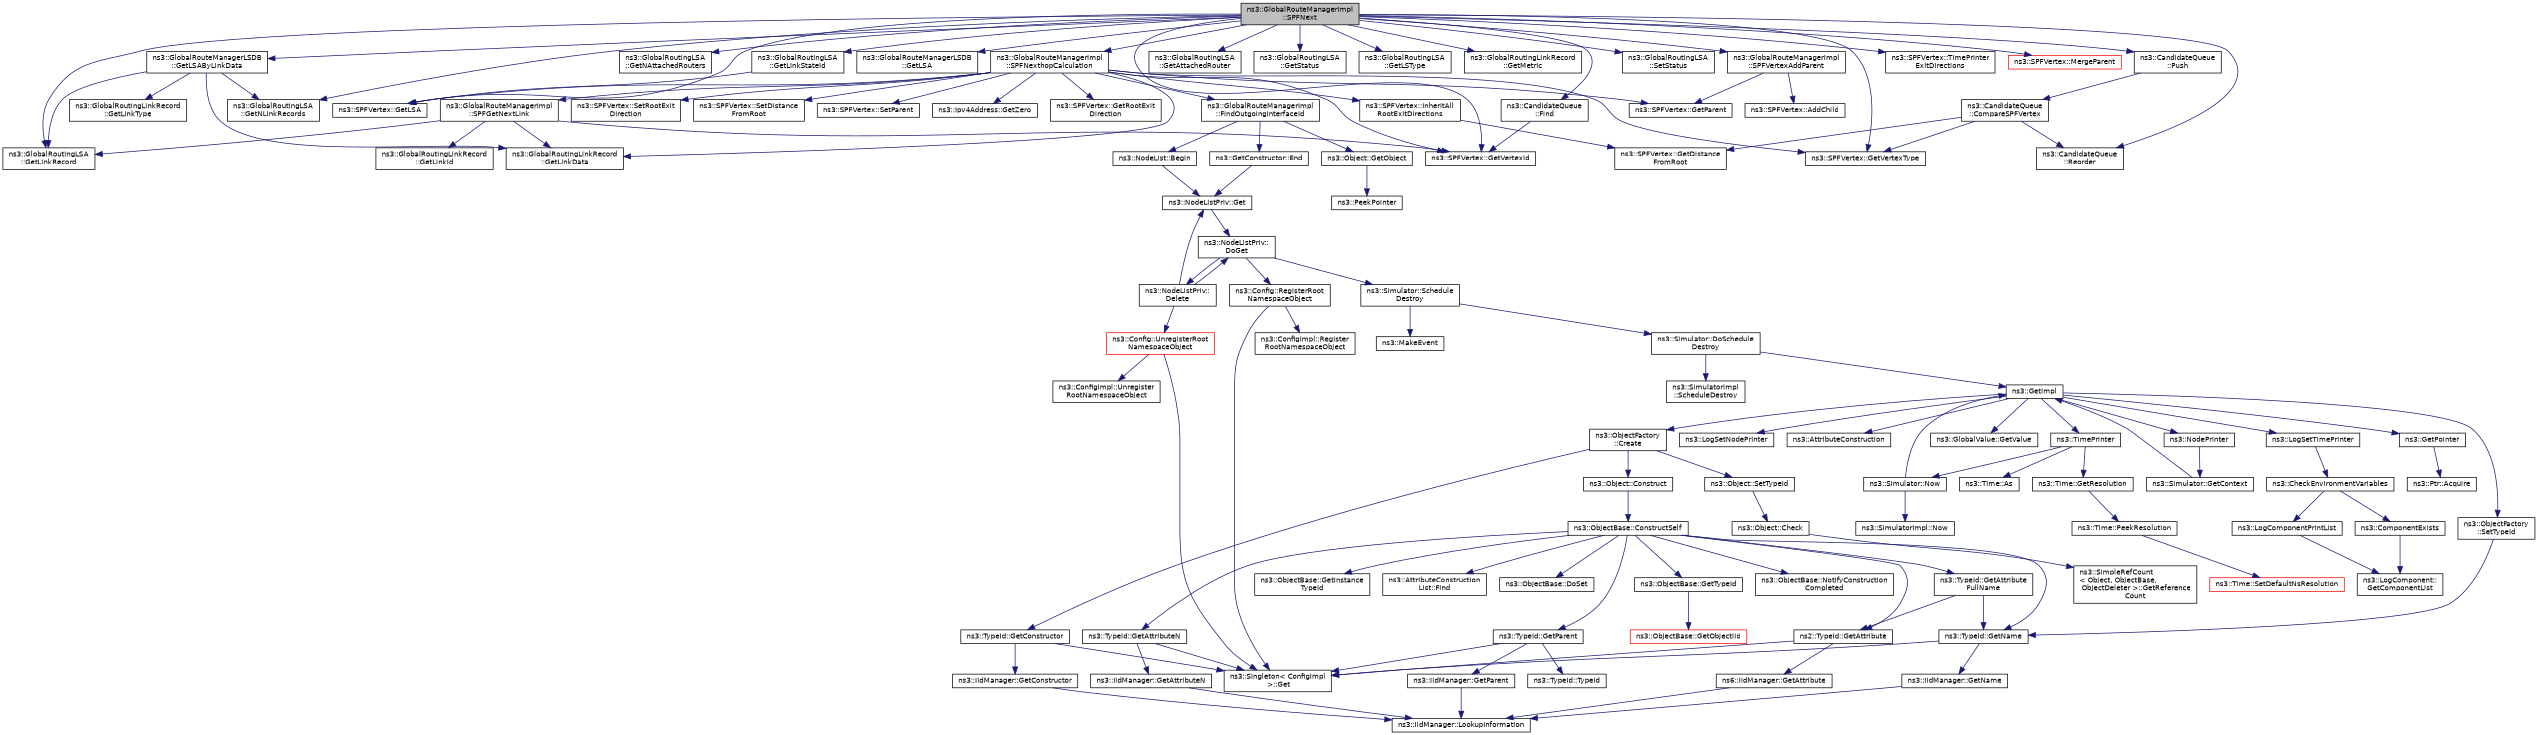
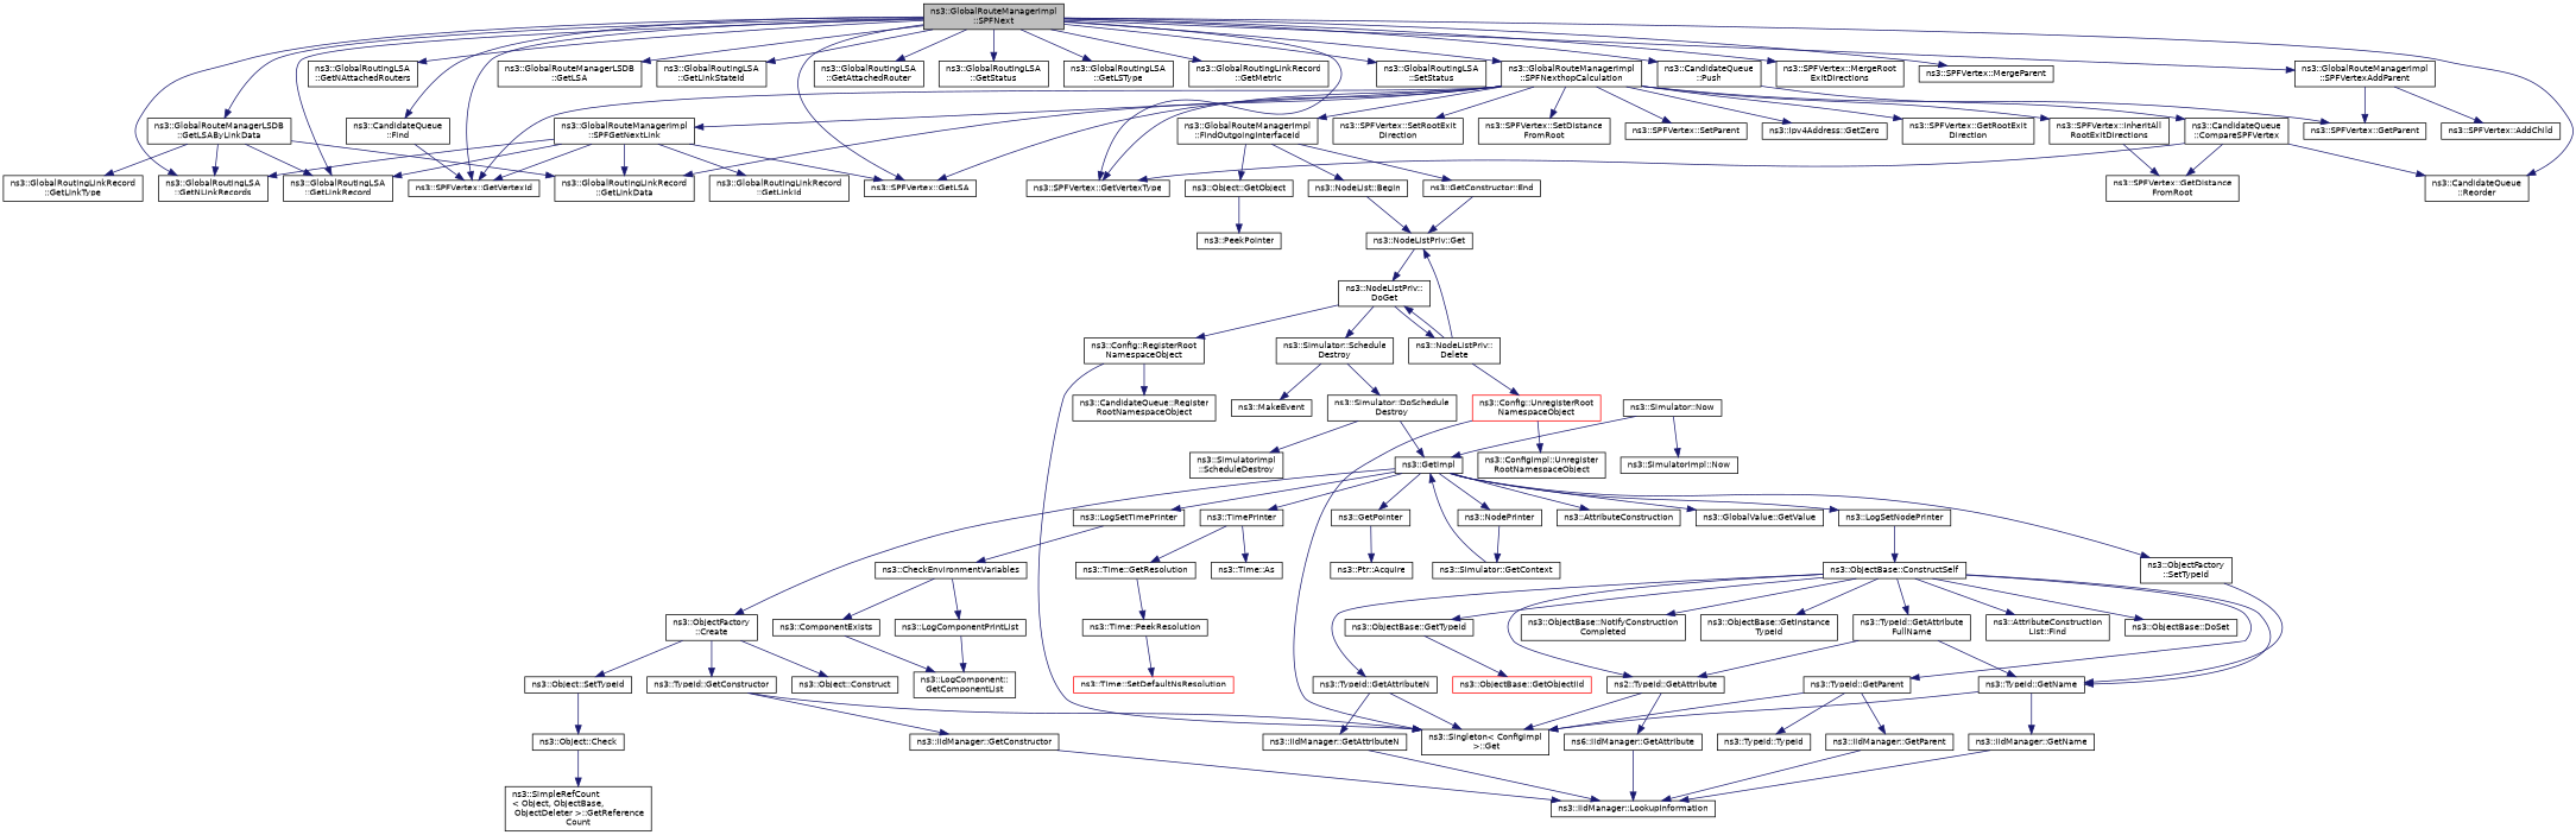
  digraph {
    rankdir=TB
    node [color=black fillcolor=white fontname=Helvetica fontsize=10 shape=record style=filled]
    edge [color=midnightblue fontname=Helvetica fontsize=10 labelfontname=Helvetica labelfontsize=10 style=solid]
    n1 [fillcolor=grey75 fontcolor=black height=0.2 label="ns3::GlobalRouteManagerImpl\l::SPFNext" width=0.4]
    n2 [height=0.2 label="ns3::SPFVertex::GetVertexType" width=0.4]
    n3 [height=0.2 label="ns3::SPFVertex::GetLSA" width=0.4]
    n4 [height=0.2 label="ns3::GlobalRoutingLSA\l::GetNLinkRecords" width=0.4]
    n5 [height=0.2 label="ns3::GlobalRoutingLSA\l::GetNAttachedRouters" width=0.4]
    n6 [height=0.2 label="ns3::SPFVertex::GetVertexId" width=0.4]
    n7 [height=0.2 label="ns3::GlobalRoutingLSA\l::GetLinkRecord" width=0.4]
    n8 [height=0.2 label="ns3::GlobalRouteManagerLSDB\l::GetLSA" width=0.4]
    n9 [height=0.2 label="ns3::GlobalRoutingLSA\l::GetLinkStateId" width=0.4]
    n10 [height=0.2 label="ns3::GlobalRouteManagerLSDB\l::GetLSAByLinkData" width=0.4]
    n11 [height=0.2 label="ns3::GlobalRoutingLSA\l::GetAttachedRouter" width=0.4]
    n12 [height=0.2 label="ns3::GlobalRoutingLSA\l::GetStatus" width=0.4]
    n13 [height=0.2 label="ns3::GlobalRoutingLSA\l::GetLSType" width=0.4]
    n14 [height=0.2 label="ns3::GlobalRoutingLinkRecord\l::GetMetric" width=0.4]
    n15 [height=0.2 label="ns3::GlobalRouteManagerImpl\l::SPFNexthopCalculation" width=0.4]
    n16 [height=0.2 label="ns3::GlobalRoutingLSA\l::SetStatus" width=0.4]
    n17 [height=0.2 label="ns3::CandidateQueue\l::Push" width=0.4]
    n18 [height=0.2 label="ns3::CandidateQueue\l::Find" width=0.4]
-   n19 [height=0.2 label="ns3::SPFVertex::TimePrinter\lExitDirections" width=0.4]
-   n20 [color=red height=0.2 label="ns3::SPFVertex::MergeParent" width=0.4]
+   n19 [height=0.2 label="ns3::SPFVertex::MergeRoot\lExitDirections" width=0.4]
+   n20 [height=0.2 label="ns3::SPFVertex::MergeParent" width=0.4]
    n21 [height=0.2 label="ns3::GlobalRouteManagerImpl\l::SPFVertexAddParent" width=0.4]
    n22 [height=0.2 label="ns3::CandidateQueue\l::Reorder" width=0.4]
    n23 [height=0.2 label="ns3::GlobalRoutingLinkRecord\l::GetLinkType" width=0.4]
    n24 [height=0.2 label="ns3::GlobalRoutingLinkRecord\l::GetLinkData" width=0.4]
    n25 [height=0.2 label="ns3::SPFVertex::GetDistance\lFromRoot" width=0.4]
    n26 [height=0.2 label="ns3::GlobalRouteManagerImpl\l::SPFGetNextLink" width=0.4]
    n27 [height=0.2 label="ns3::GlobalRouteManagerImpl\l::FindOutgoingInterfaceId" width=0.4]
    n28 [height=0.2 label="ns3::SPFVertex::SetRootExit\lDirection" width=0.4]
    n29 [height=0.2 label="ns3::SPFVertex::SetDistance\lFromRoot" width=0.4]
    n30 [height=0.2 label="ns3::SPFVertex::SetParent" width=0.4]
    n31 [height=0.2 label="ns3::Ipv4Address::GetZero" width=0.4]
    n32 [height=0.2 label="ns3::SPFVertex::GetParent" width=0.4]
    n33 [height=0.2 label="ns3::SPFVertex::GetRootExit\lDirection" width=0.4]
    n34 [height=0.2 label="ns3::SPFVertex::InheritAll\lRootExitDirections" width=0.4]
    n35 [height=0.2 label="ns3::CandidateQueue\l::CompareSPFVertex" width=0.4]
    n36 [height=0.2 label="ns3::SPFVertex::AddChild" width=0.4]
    n37 [height=0.2 label="ns3::GlobalRoutingLinkRecord\l::GetLinkId" width=0.4]
    n38 [height=0.2 label="ns3::NodeList::Begin" width=0.4]
    n39 [height=0.2 label="ns3::GetConstructor::End" width=0.4]
    n40 [height=0.2 label="ns3::Object::GetObject" width=0.4]
    n41 [height=0.2 label="ns3::NodeListPriv::Get" width=0.4]
    n42 [height=0.2 label="ns3::PeekPointer" width=0.4]
    n43 [height=0.2 label="ns3::NodeListPriv::\lDoGet" width=0.4]
    n44 [height=0.2 label="ns3::Config::RegisterRoot\lNamespaceObject" width=0.4]
    n45 [height=0.2 label="ns3::Simulator::Schedule\lDestroy" width=0.4]
    n46 [height=0.2 label="ns3::NodeListPriv::\lDelete" width=0.4]
    n47 [height=0.2 label="ns3::Singleton\< ConfigImpl\l \>::Get" width=0.4]
-   n48 [height=0.2 label="ns3::ConfigImpl::Register\lRootNamespaceObject" width=0.4]
+   n48 [height=0.2 label="ns3::CandidateQueue::Register\lRootNamespaceObject" width=0.4]
    n49 [height=0.2 label="ns3::Simulator::DoSchedule\lDestroy" width=0.4]
    n50 [height=0.2 label="ns3::MakeEvent" width=0.4]
    n51 [color=red height=0.2 label="ns3::Config::UnregisterRoot\lNamespaceObject" width=0.4]
    n52 [height=0.2 label="ns3::GetImpl" width=0.4]
    n53 [height=0.2 label="ns3::SimulatorImpl\l::ScheduleDestroy" width=0.4]
    n54 [height=0.2 label="ns3::AttributeConstruction" width=0.4]
    n55 [height=0.2 label="ns3::GlobalValue::GetValue" width=0.4]
    n56 [height=0.2 label="ns3::ObjectFactory\l::SetTypeId" width=0.4]
    n57 [height=0.2 label="ns3::GetPointer" width=0.4]
    n58 [height=0.2 label="ns3::ObjectFactory\l::Create" width=0.4]
    n59 [height=0.2 label="ns3::LogSetTimePrinter" width=0.4]
    n60 [height=0.2 label="ns3::TimePrinter" width=0.4]
    n61 [height=0.2 label="ns3::LogSetNodePrinter" width=0.4]
    n62 [height=0.2 label="ns3::NodePrinter" width=0.4]
    n63 [height=0.2 label="ns3::TypeId::GetName" width=0.4]
    n64 [height=0.2 label="ns3::Ptr::Acquire" width=0.4]
    n65 [height=0.2 label="ns3::TypeId::GetConstructor" width=0.4]
    n66 [height=0.2 label="ns3::Object::SetTypeId" width=0.4]
    n67 [height=0.2 label="ns3::Object::Construct" width=0.4]
    n68 [height=0.2 label="ns3::CheckEnvironmentVariables" width=0.4]
    n69 [height=0.2 label="ns3::Time::GetResolution" width=0.4]
    n70 [height=0.2 label="ns3::Simulator::Now" width=0.4]
    n71 [height=0.2 label="ns3::Time::As" width=0.4]
    n72 [height=0.2 label="ns3::Simulator::GetContext" width=0.4]
    n73 [height=0.2 label="ns3::IidManager::GetName" width=0.4]
    n74 [height=0.2 label="ns3::IidManager::LookupInformation" width=0.4]
    n75 [height=0.2 label="ns3::IidManager::GetConstructor" width=0.4]
    n76 [height=0.2 label="ns3::Object::Check" width=0.4]
    n77 [height=0.2 label="ns3::ObjectBase::ConstructSelf" width=0.4]
    n78 [height=0.2 label="ns3::SimpleRefCount\l\< Object, ObjectBase,\l ObjectDeleter \>::GetReference\lCount" width=0.4]
    n79 [height=0.2 label="ns3::ObjectBase::GetInstance\lTypeId" width=0.4]
    n80 [height=0.2 label="ns3::TypeId::GetAttributeN" width=0.4]
    n81 [height=0.2 label="ns2::TypeId::GetAttribute" width=0.4]
    n82 [height=0.2 label="ns3::AttributeConstruction\lList::Find" width=0.4]
    n83 [height=0.2 label="ns3::ObjectBase::DoSet" width=0.4]
    n84 [height=0.2 label="ns3::TypeId::GetAttribute\lFullName" width=0.4]
    n85 [height=0.2 label="ns3::TypeId::GetParent" width=0.4]
    n86 [height=0.2 label="ns3::ObjectBase::GetTypeId" width=0.4]
    n87 [height=0.2 label="ns3::ObjectBase::NotifyConstruction\lCompleted" width=0.4]
    n88 [height=0.2 label="ns3::IidManager::GetAttributeN" width=0.4]
    n89 [height=0.2 label="ns6::IidManager::GetAttribute" width=0.4]
    n90 [height=0.2 label="ns3::IidManager::GetParent" width=0.4]
    n91 [height=0.2 label="ns3::TypeId::TypeId" width=0.4]
    n92 [color=red height=0.2 label="ns3::ObjectBase::GetObjectIid" width=0.4]
    n93 [height=0.2 label="ns3::ComponentExists" width=0.4]
    n94 [height=0.2 label="ns3::LogComponentPrintList" width=0.4]
    n95 [height=0.2 label="ns3::LogComponent::\lGetComponentList" width=0.4]
    n96 [height=0.2 label="ns3::Time::PeekResolution" width=0.4]
    n97 [height=0.2 label="ns3::SimulatorImpl::Now" width=0.4]
    n98 [color=red height=0.2 label="ns3::Time::SetDefaultNsResolution" width=0.4]
    n99 [height=0.2 label="ns3::ConfigImpl::Unregister\lRootNamespaceObject" width=0.4]
    n1 -> n2
    n1 -> n3
    n1 -> n4
    n1 -> n5
    n1 -> n6
    n1 -> n7
    n1 -> n8
    n1 -> n9
    n1 -> n10
    n1 -> n11
    n1 -> n12
    n1 -> n13
    n1 -> n14
    n1 -> n15
    n1 -> n16
    n1 -> n17
    n1 -> n18
    n1 -> n19
    n1 -> n20
    n1 -> n21
    n1 -> n22
    n10 -> n4
    n10 -> n7
    n10 -> n23
    n10 -> n24
    n15 -> n2
    n15 -> n3
    n15 -> n6
    n15 -> n24
    n15 -> n26
    n15 -> n27
    n15 -> n28
    n15 -> n29
    n15 -> n30
    n15 -> n31
    n15 -> n32
    n15 -> n33
    n15 -> n34
    n17 -> n35
    n18 -> n6
    n21 -> n32
    n21 -> n36
-   n9 -> n3
+   n26 -> n3
+   n26 -> n4
    n26 -> n6
    n26 -> n7
    n26 -> n24
    n26 -> n37
    n27 -> n38
    n27 -> n39
    n27 -> n40
    n34 -> n25
    n35 -> n2
    n35 -> n22
    n35 -> n25
    n38 -> n41
    n39 -> n41
    n40 -> n42
    n41 -> n43
    n43 -> n44
    n43 -> n45
    n43 -> n46
    n44 -> n47
    n44 -> n48
    n45 -> n49
    n45 -> n50
    n46 -> n41
    n46 -> n43
    n46 -> n51
    n49 -> n52
    n49 -> n53
    n51 -> n47
    n51 -> n99
    n52 -> n54
    n52 -> n55
    n52 -> n56
    n52 -> n57
    n52 -> n58
    n52 -> n59
    n52 -> n60
    n52 -> n61
    n52 -> n62
    n56 -> n63
    n57 -> n64
    n58 -> n65
    n58 -> n66
    n58 -> n67
    n59 -> n68
    n60 -> n69
-   n60 -> n70
    n60 -> n71
    n62 -> n72
    n63 -> n47
    n63 -> n73
    n65 -> n47
    n65 -> n75
    n66 -> n76
-   n67 -> n77
+   n61 -> n77
    n68 -> n93
    n68 -> n94
    n69 -> n96
    n70 -> n52
    n70 -> n97
    n72 -> n52
    n73 -> n74
    n75 -> n74
    n76 -> n78
    n77 -> n63
    n77 -> n79
    n77 -> n80
    n77 -> n81
    n77 -> n82
    n77 -> n83
    n77 -> n84
    n77 -> n85
    n77 -> n86
    n77 -> n87
    n80 -> n47
    n80 -> n88
    n81 -> n47
    n81 -> n89
    n84 -> n63
    n84 -> n81
    n85 -> n47
    n85 -> n90
    n85 -> n91
    n86 -> n92
    n88 -> n74
    n89 -> n74
    n90 -> n74
    n93 -> n95
    n94 -> n95
    n96 -> n98
  }
